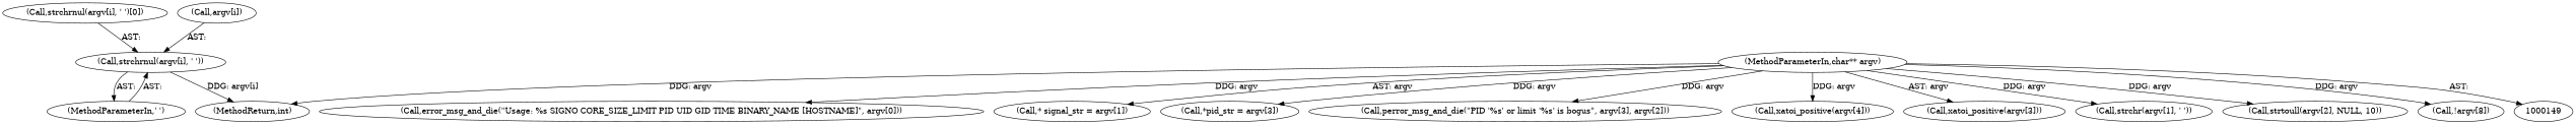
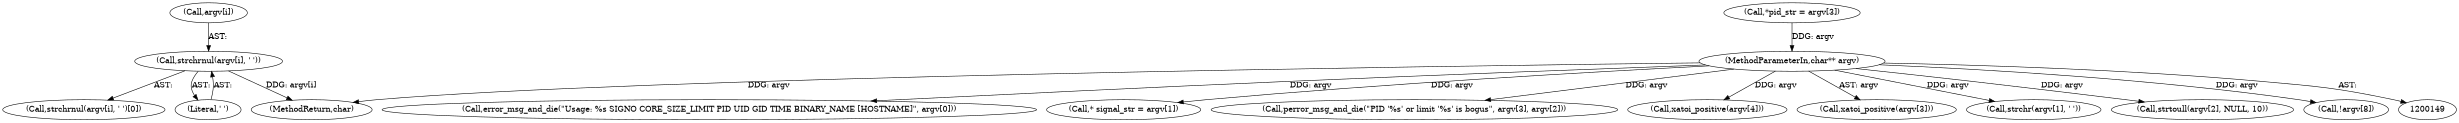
  digraph {
    n1 [label="(Call,strchrnul(argv[i], ' '))"]
    n2 [label="(Call,strchrnul(argv[i], ' ')[0])"]
-   n3 [label="(MethodParameterIn,' ')"]
-   n4 [label="(MethodReturn,int)"]
+   n3 [label="(Literal,' ')"]
+   n4 [label="(MethodReturn,char)"]
    n5 [label="(MethodParameterIn,char** argv)"]
    n6 [label="(Call,error_msg_and_die(\"Usage: %s SIGNO CORE_SIZE_LIMIT PID UID GID TIME BINARY_NAME [HOSTNAME]\", argv[0]))"]
    n7 [label="(Call,* signal_str = argv[1])"]
    n8 [label="(Call,*pid_str = argv[3])"]
    n9 [label="(Call,perror_msg_and_die(\"PID '%s' or limit '%s' is bogus\", argv[3], argv[2]))"]
    n10 [label="(Call,xatoi_positive(argv[4]))"]
    n11 [label="(Call,xatoi_positive(argv[3]))"]
    n12 [label="(Call,strchr(argv[1], ' '))"]
    n13 [label="(Call,strtoull(argv[2], NULL, 10))"]
    n14 [label="(Call,!argv[8])"]
-   1000149
+   1000149 [label=1200149]
    n16 [label="(Call,argv[i])"]
-   n2 -> n1 [label="AST: "]
+   n1 -> n2 [label="AST: "]
    n1 -> n3 [label="AST: "]
    n1 -> n4 [label="DDG: argv[i]"]
    n3 -> n1 [label="AST: "]
    n5 -> n4 [label="DDG: argv"]
    n5 -> n6 [label="DDG: argv"]
-   n5 -> n7 [label="AST: argv"]
-   n5 -> n8 [label="DDG: argv"]
+   n5 -> n7 [label="DDG: argv"]
+   n8 -> n5 [label="DDG: argv"]
    n5 -> n9 [label="DDG: argv"]
    n5 -> n10 [label="DDG: argv"]
    n5 -> n11 [label="AST: argv"]
    n5 -> n12 [label="DDG: argv"]
    n5 -> n13 [label="DDG: argv"]
    n5 -> n14 [label="DDG: argv"]
    n5 -> 1000149 [label="AST: "]
    n16 -> n1 [label="AST: "]
  }
